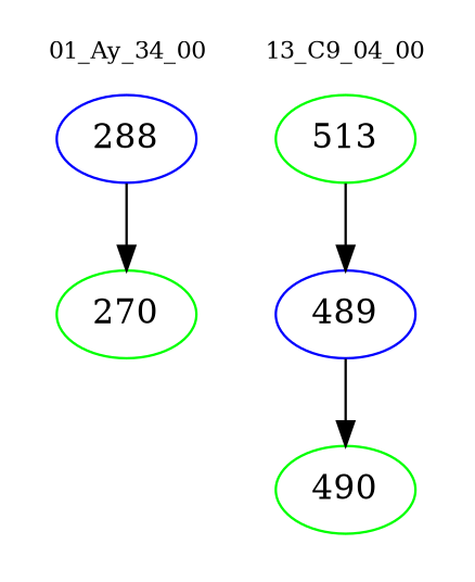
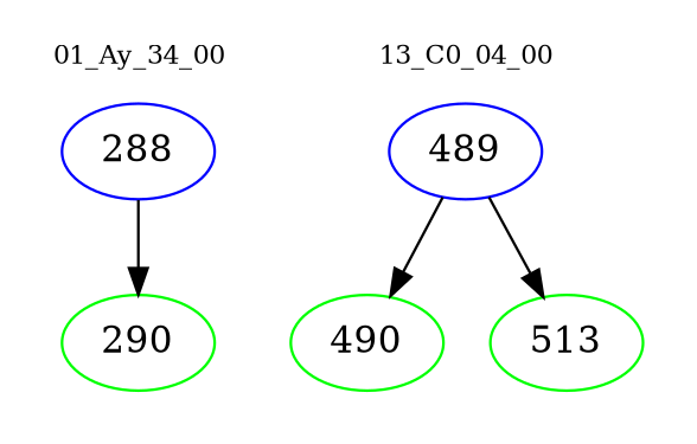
  digraph {
    node [color=green]
    edge [color=black]
    n1 [color=blue label=288]
-   n2 [label=270]
+   n2 [label=290]
    n3 [color=blue label=489]
    n4 [label=490]
    n5 [label=513]
    subgraph cluster_1 {
      color=white
      fontsize=10
      label="01_Ay_34_00"
      n1
      n2
    }
    subgraph cluster_2 {
      color=white
      fontsize=10
-     label="13_C9_04_00"
+     label="13_C0_04_00"
      n3
      n4
      n5
    }
    n1 -> n2
    n3 -> n4
-   n5 -> n3
+   n3 -> n5
  }
